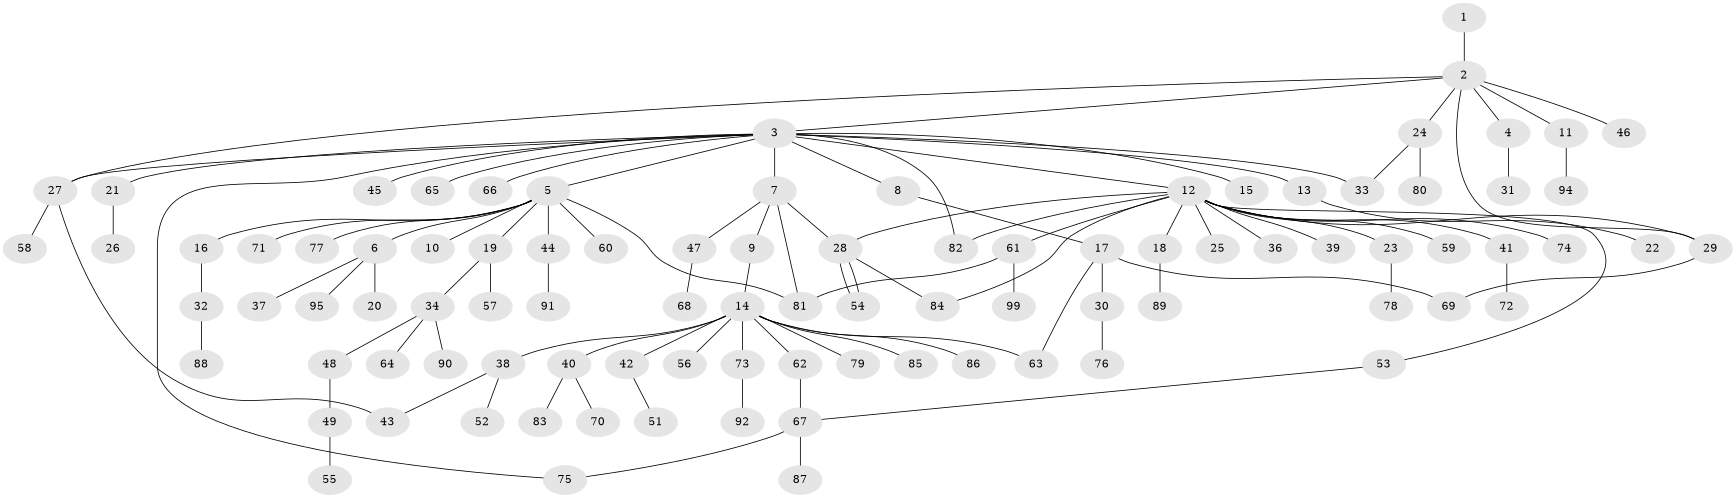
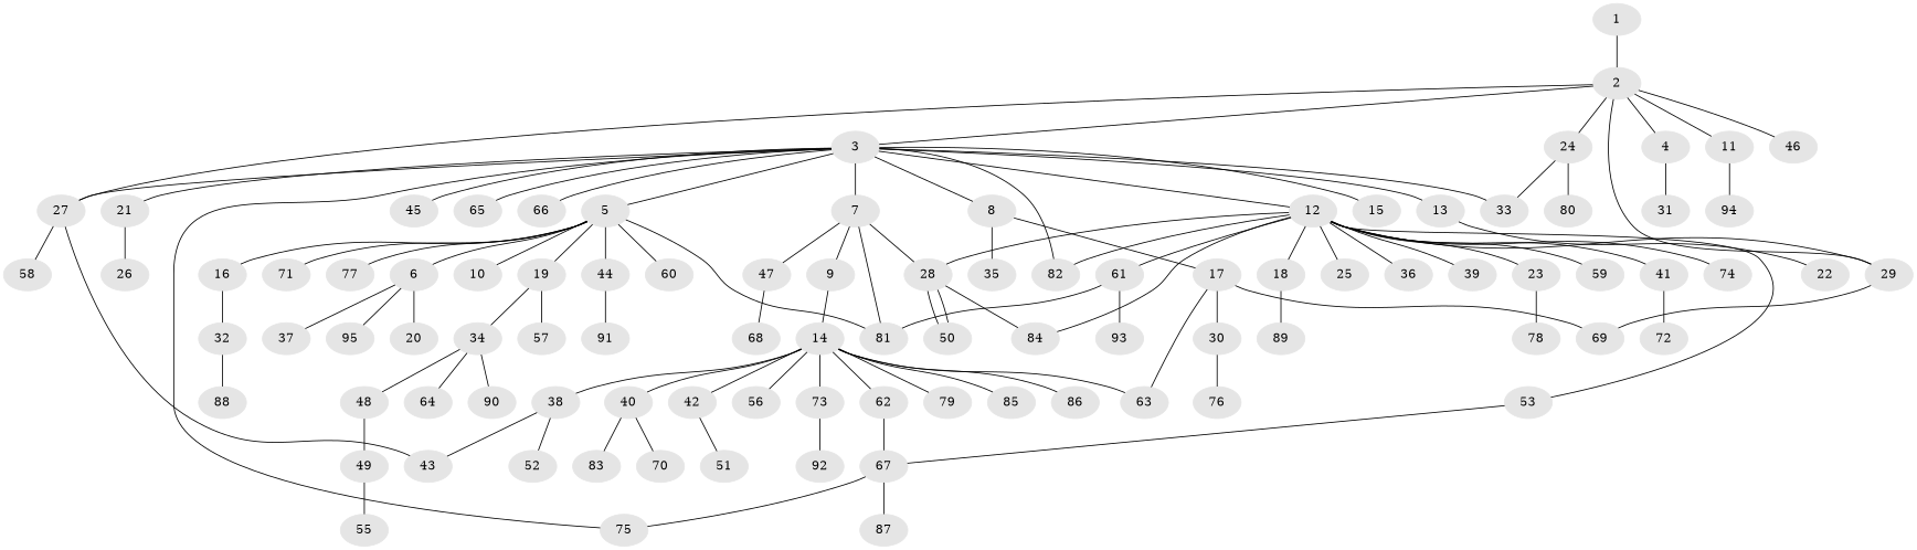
  graph {
    node [color=gray90 style=filled]
    1
    2
    3
    4
    11
    24
    27
    29
    46
    5
    7
    8
    12
    13
    15
    21
    33
    45
    65
    66
    75
    82
    31
    94
    80
    43
    58
    69
    49
    55
    6
    10
    16
    19
    44
    60
    71
    77
    81
    9
    28
    47
    17
+   35
    18
    23
    25
    36
    39
    41
    53
    59
    61
    74
    84
    22
    26
    20
    37
    95
    32
    34
    57
    91
    14
-   50 [label=54]
+   50
    68
    63
    30
    38
    40
    42
    56
    62
    73
    79
    85
    86
    89
    78
    72
    67
-   93 [label=99]
+   93
    52
    70
    83
    51
    92
    88
    76
    48
    64
    90
    87
    1 -- 2
    2 -- 3
    2 -- 4
    2 -- 11
    2 -- 24
    2 -- 27
    2 -- 29
    2 -- 46
    3 -- 27
    3 -- 5
    3 -- 7
    3 -- 8
    3 -- 12
    3 -- 13
    3 -- 15
    3 -- 21
    3 -- 33
    3 -- 45
    3 -- 65
    3 -- 66
    3 -- 75
    3 -- 82
    4 -- 31
    11 -- 94
    24 -- 33
    24 -- 80
    27 -- 43
    27 -- 58
    29 -- 69
    5 -- 6
    5 -- 10
    5 -- 16
    5 -- 19
    5 -- 44
    5 -- 60
    5 -- 71
    5 -- 77
    5 -- 81
    7 -- 81
    7 -- 9
    7 -- 28
    7 -- 47
    8 -- 17
+   8 -- 35
    12 -- 29
    12 -- 82
    12 -- 28
    12 -- 18
    12 -- 23
    12 -- 25
    12 -- 36
    12 -- 39
    12 -- 41
    12 -- 53
    12 -- 59
    12 -- 61
    12 -- 74
    12 -- 84
    13 -- 22
    21 -- 26
    49 -- 55
    6 -- 20
    6 -- 37
    6 -- 95
    16 -- 32
    19 -- 34
    19 -- 57
    44 -- 91
    9 -- 14
    28 -- 84
    28 -- 50
    28 -- 50
    47 -- 68
    17 -- 69
    17 -- 63
    17 -- 30
    18 -- 89
    23 -- 78
    41 -- 72
    53 -- 67
    61 -- 81
    61 -- 93
    32 -- 88
    34 -- 48
    34 -- 64
    34 -- 90
    14 -- 63
    14 -- 38
    14 -- 40
    14 -- 42
    14 -- 56
    14 -- 62
    14 -- 73
    14 -- 79
    14 -- 85
    14 -- 86
    30 -- 76
    38 -- 43
    38 -- 52
    40 -- 70
    40 -- 83
    42 -- 51
    62 -- 67
    73 -- 92
    67 -- 75
    67 -- 87
    48 -- 49
  }
